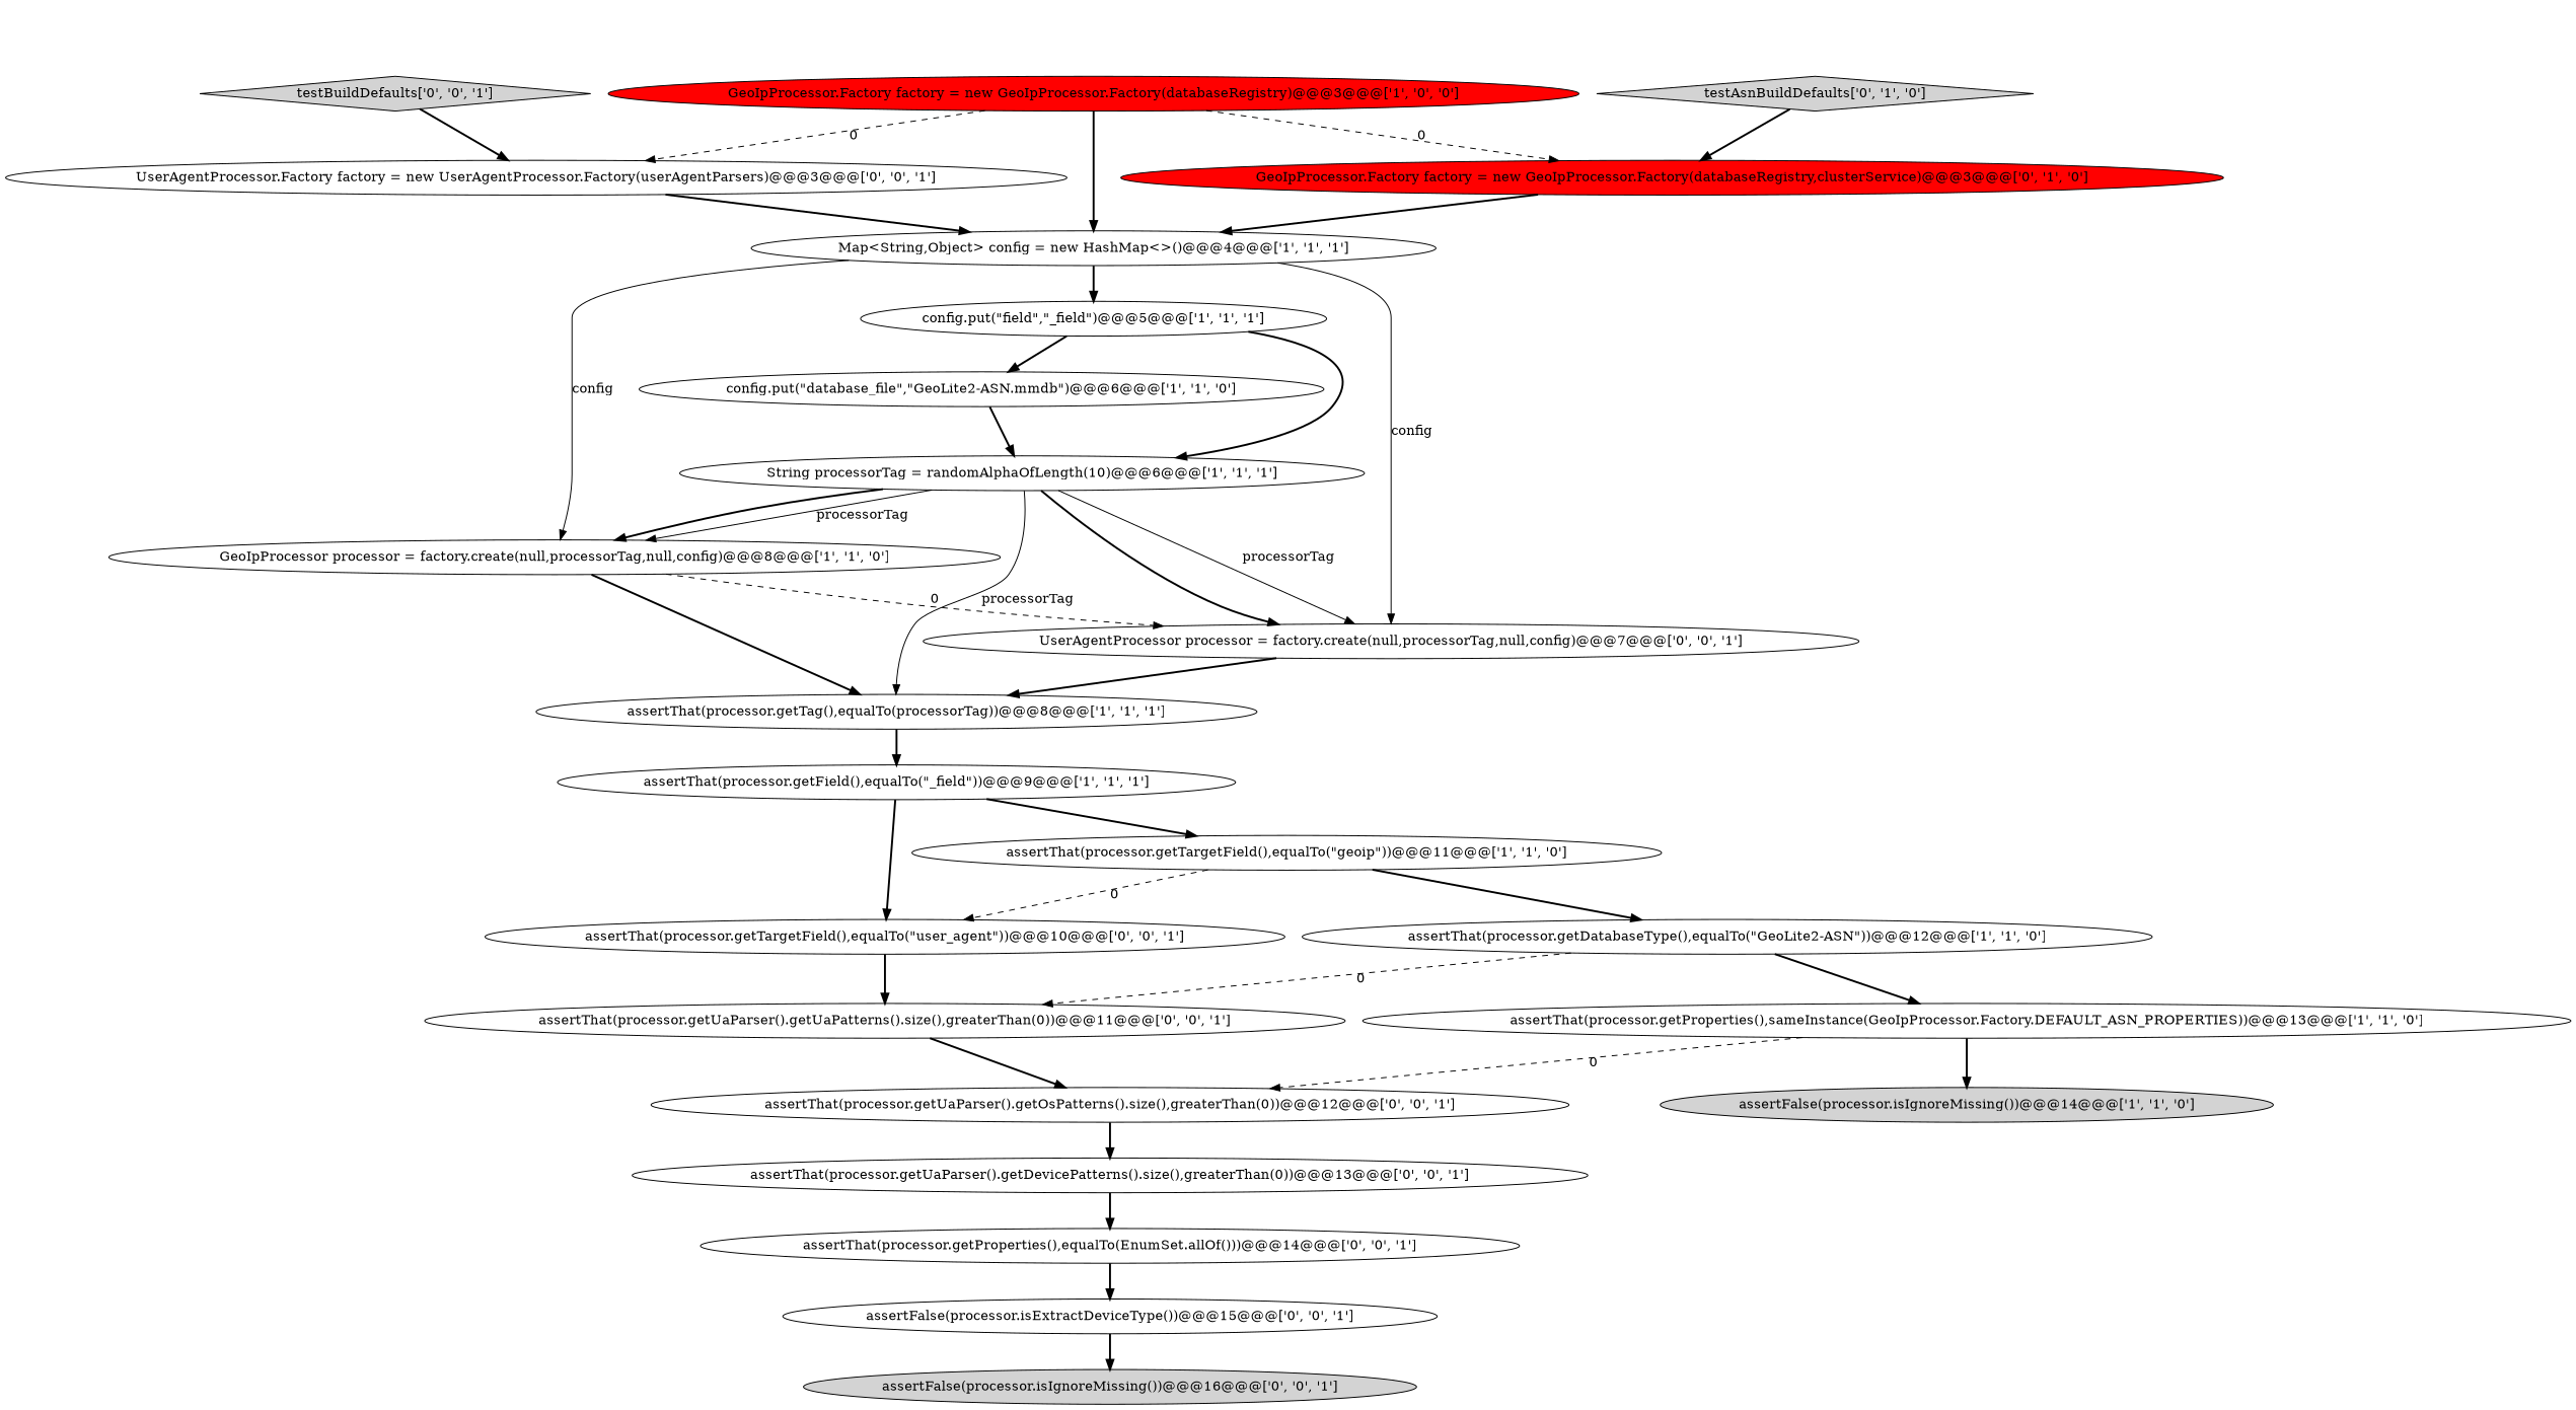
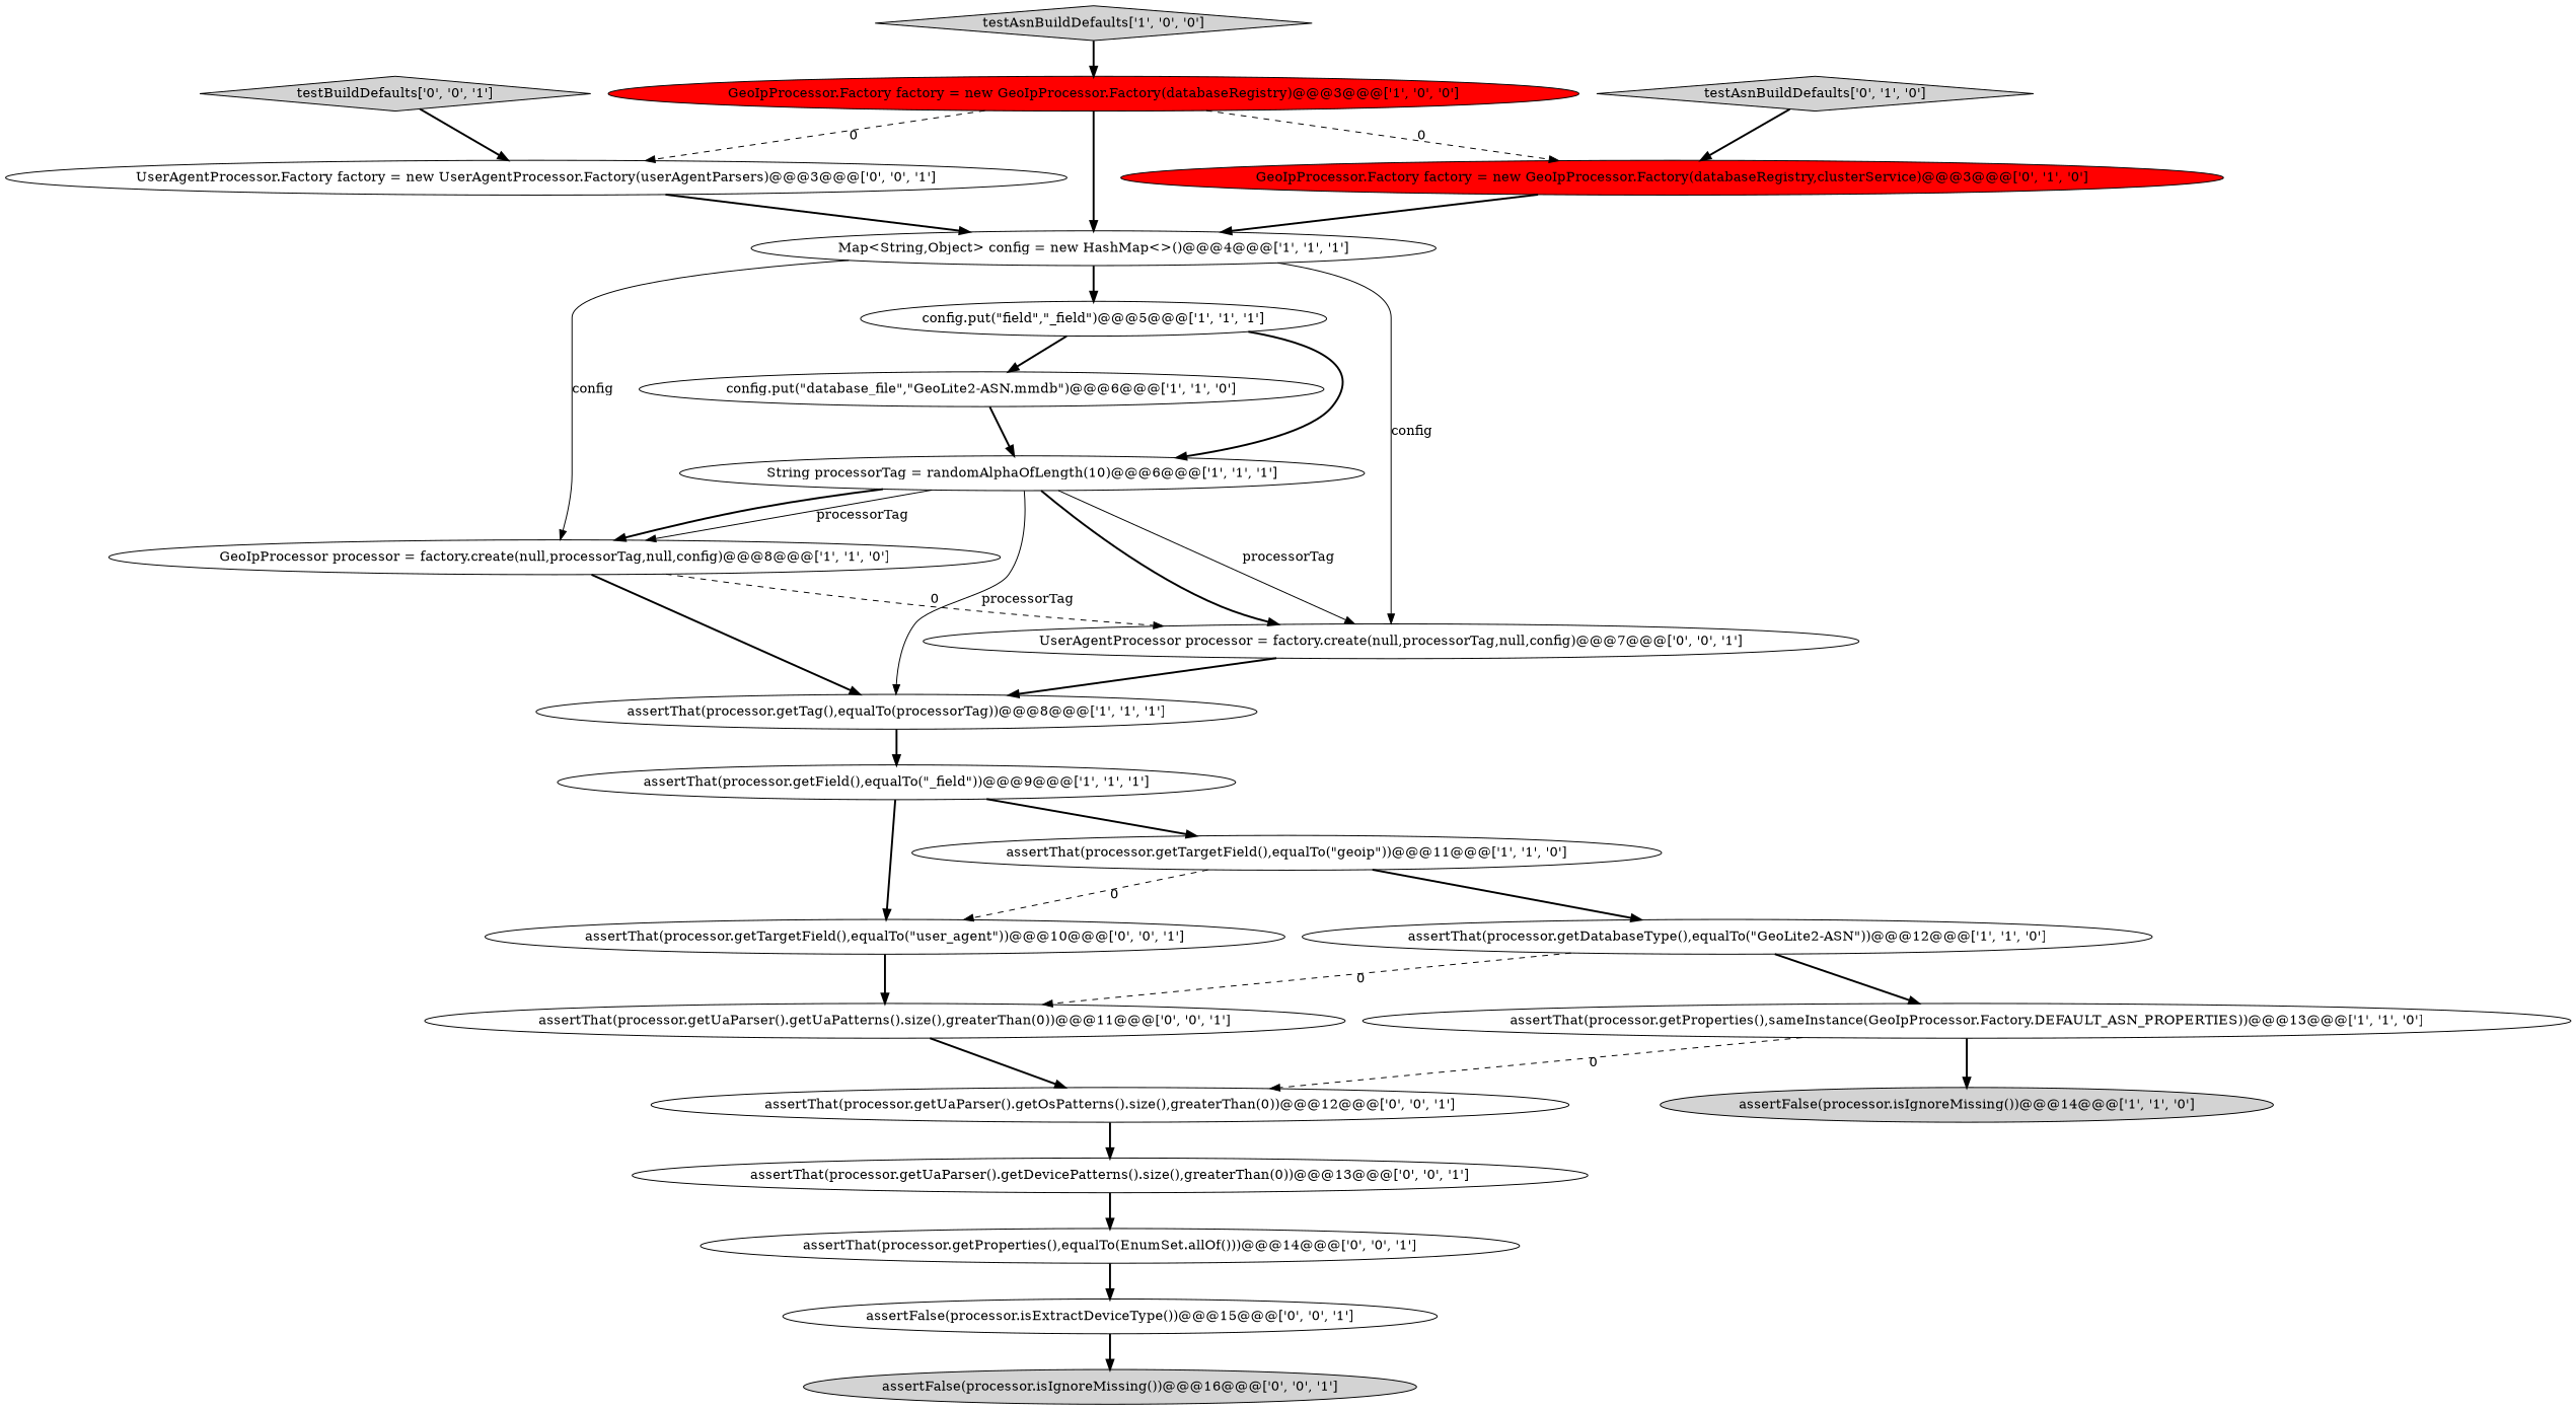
  digraph {
    node [fillcolor=white shape=ellipse style=filled]
    edge [style=bold]
    n1 [label="assertThat(processor.getField(),equalTo(\"_field\"))@@@9@@@['1', '1', '1']"]
    n2 [label="assertThat(processor.getTargetField(),equalTo(\"geoip\"))@@@11@@@['1', '1', '0']"]
    n3 [label="assertThat(processor.getTargetField(),equalTo(\"user_agent\"))@@@10@@@['0', '0', '1']"]
    n4 [label="assertFalse(processor.isExtractDeviceType())@@@15@@@['0', '0', '1']"]
    n5 [fillcolor=lightgray label="assertFalse(processor.isIgnoreMissing())@@@16@@@['0', '0', '1']"]
    n6 [fillcolor=red label="GeoIpProcessor.Factory factory = new GeoIpProcessor.Factory(databaseRegistry)@@@3@@@['1', '0', '0']"]
    n7 [fillcolor=red label="GeoIpProcessor.Factory factory = new GeoIpProcessor.Factory(databaseRegistry,clusterService)@@@3@@@['0', '1', '0']"]
    n8 [label="Map<String,Object> config = new HashMap<>()@@@4@@@['1', '1', '1']"]
    n9 [label="UserAgentProcessor.Factory factory = new UserAgentProcessor.Factory(userAgentParsers)@@@3@@@['0', '0', '1']"]
    n10 [fillcolor=lightgray label="assertFalse(processor.isIgnoreMissing())@@@14@@@['1', '1', '0']"]
    n11 [label="assertThat(processor.getUaParser().getDevicePatterns().size(),greaterThan(0))@@@13@@@['0', '0', '1']"]
    n12 [label="assertThat(processor.getProperties(),equalTo(EnumSet.allOf()))@@@14@@@['0', '0', '1']"]
    n13 [label="assertThat(processor.getUaParser().getUaPatterns().size(),greaterThan(0))@@@11@@@['0', '0', '1']"]
    n14 [label="assertThat(processor.getUaParser().getOsPatterns().size(),greaterThan(0))@@@12@@@['0', '0', '1']"]
+   n15 [fillcolor=lightgray label="testAsnBuildDefaults['1', '0', '0']" shape=diamond]
    n16 [fillcolor=lightgray label="testBuildDefaults['0', '0', '1']" shape=diamond]
    n17 [label="config.put(\"database_file\",\"GeoLite2-ASN.mmdb\")@@@6@@@['1', '1', '0']"]
    n18 [label="String processorTag = randomAlphaOfLength(10)@@@6@@@['1', '1', '1']"]
    n19 [fillcolor=lightgray label="testAsnBuildDefaults['0', '1', '0']" shape=diamond]
    n20 [label="assertThat(processor.getTag(),equalTo(processorTag))@@@8@@@['1', '1', '1']"]
    n21 [label="assertThat(processor.getDatabaseType(),equalTo(\"GeoLite2-ASN\"))@@@12@@@['1', '1', '0']"]
    n22 [label="assertThat(processor.getProperties(),sameInstance(GeoIpProcessor.Factory.DEFAULT_ASN_PROPERTIES))@@@13@@@['1', '1', '0']"]
    n23 [label="UserAgentProcessor processor = factory.create(null,processorTag,null,config)@@@7@@@['0', '0', '1']"]
    n24 [label="GeoIpProcessor processor = factory.create(null,processorTag,null,config)@@@8@@@['1', '1', '0']"]
    n25 [label="config.put(\"field\",\"_field\")@@@5@@@['1', '1', '1']"]
    n1 -> n2
    n1 -> n3
    n2 -> n3 [label=0 style=dashed]
    n2 -> n21
    n3 -> n13
    n4 -> n5
    n6 -> n7 [label=0 style=dashed]
    n6 -> n8
    n6 -> n9 [label=0 style=dashed]
    n7 -> n8
    n8 -> n23 [label=config style=solid]
    n8 -> n24 [label=config style=solid]
    n8 -> n25
    n9 -> n8
    n11 -> n12
    n12 -> n4
    n13 -> n14
    n14 -> n11
+   n15 -> n6
    n16 -> n9
    n17 -> n18
    n18 -> n20 [label=processorTag style=solid]
    n18 -> n23
    n18 -> n23 [label=processorTag style=solid]
    n18 -> n24 [label=processorTag style=solid]
    n18 -> n24
    n19 -> n7
    n20 -> n1
    n21 -> n13 [label=0 style=dashed]
    n21 -> n22
    n22 -> n10
    n22 -> n14 [label=0 style=dashed]
    n23 -> n20
    n24 -> n20
    n24 -> n23 [label=0 style=dashed]
    n25 -> n17
    n25 -> n18
  }
